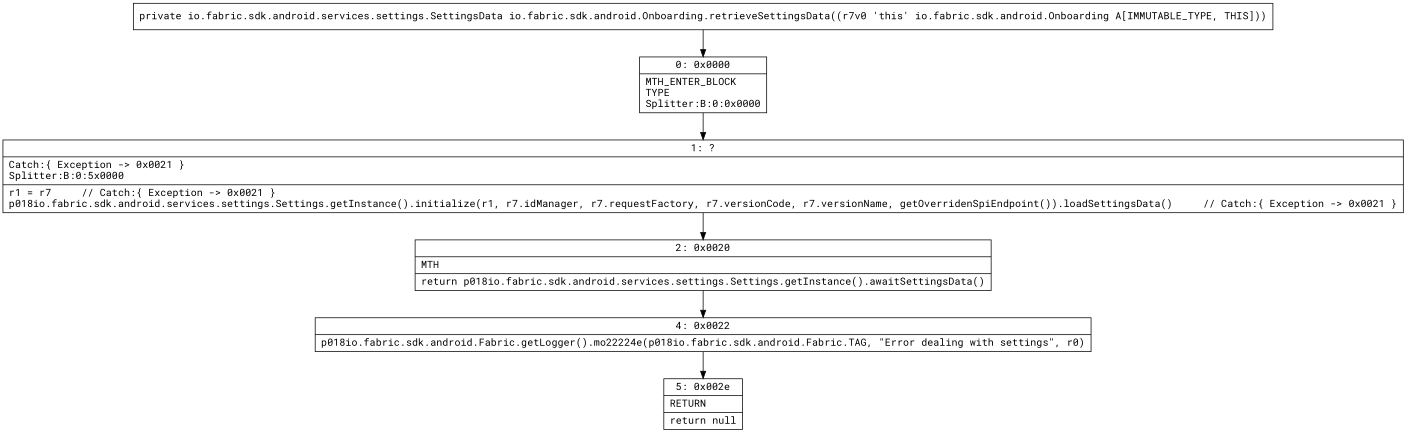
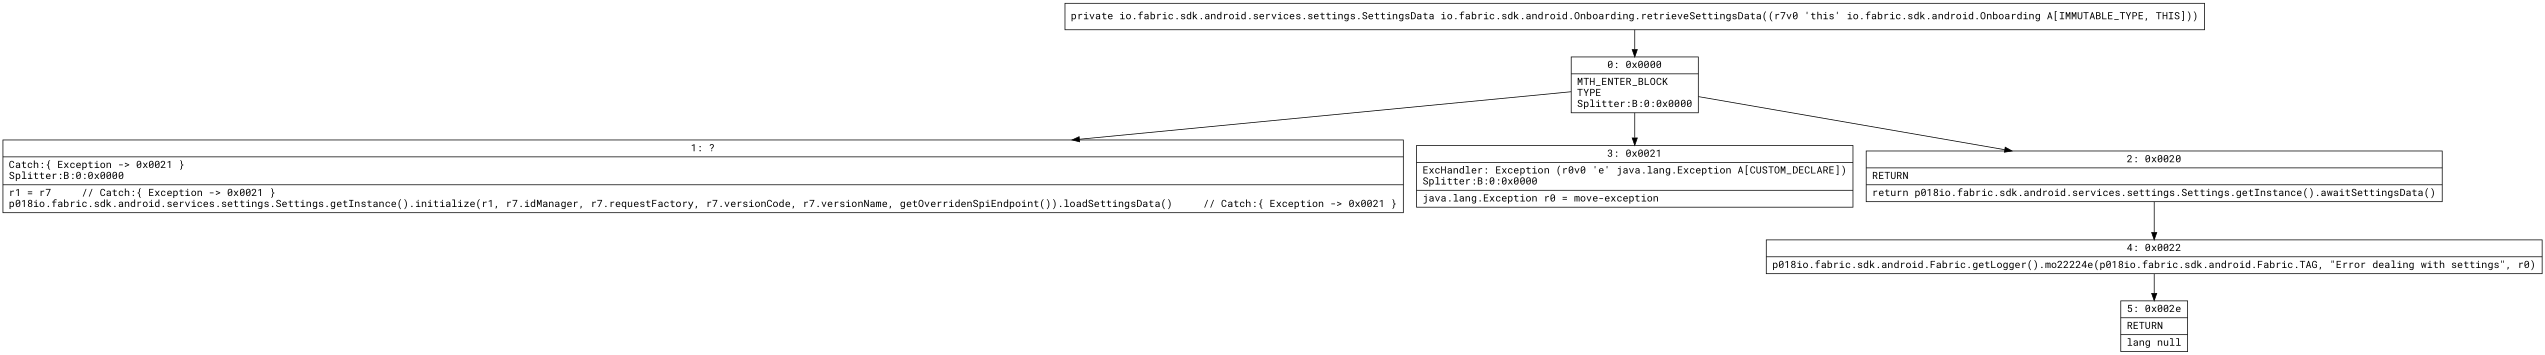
  digraph {
    fontname="Roboto Mono"
    node [fontname="Roboto Mono" shape=record]
    edge [fontname="Roboto Mono"]
    n1 [label="{0\:\ 0x0000|MTH_ENTER_BLOCK\lTYPE\lSplitter:B:0:0x0000\l}"]
-   n2 [label="{1\:\ ?|Catch:\{ Exception \-\> 0x0021 \}\lSplitter:B:0:5x0000\l|r1 = r7     \/\/ Catch:\{ Exception \-\> 0x0021 \}\lp018io.fabric.sdk.android.services.settings.Settings.getInstance().initialize(r1, r7.idManager, r7.requestFactory, r7.versionCode, r7.versionName, getOverridenSpiEndpoint()).loadSettingsData()     \/\/ Catch:\{ Exception \-\> 0x0021 \}\l}"]
-   n4 [label="{2\:\ 0x0020|MTH\l|return p018io.fabric.sdk.android.services.settings.Settings.getInstance().awaitSettingsData()\l}"]
+   n2 [label="{1\:\ ?|Catch:\{ Exception \-\> 0x0021 \}\lSplitter:B:0:0x0000\l|r1 = r7     \/\/ Catch:\{ Exception \-\> 0x0021 \}\lp018io.fabric.sdk.android.services.settings.Settings.getInstance().initialize(r1, r7.idManager, r7.requestFactory, r7.versionCode, r7.versionName, getOverridenSpiEndpoint()).loadSettingsData()     \/\/ Catch:\{ Exception \-\> 0x0021 \}\l}"]
+   n3 [label="{3\:\ 0x0021|ExcHandler: Exception (r0v0 'e' java.lang.Exception A[CUSTOM_DECLARE])\lSplitter:B:0:0x0000\l|java.lang.Exception r0 = move\-exception\l}"]
+   n4 [label="{2\:\ 0x0020|RETURN\l|return p018io.fabric.sdk.android.services.settings.Settings.getInstance().awaitSettingsData()\l}"]
    n5 [label="{4\:\ 0x0022|p018io.fabric.sdk.android.Fabric.getLogger().mo22224e(p018io.fabric.sdk.android.Fabric.TAG, \"Error dealing with settings\", r0)\l}"]
-   n6 [label="{5\:\ 0x002e|RETURN\l|return null\l}"]
+   n6 [label="{5\:\ 0x002e|RETURN\l|lang null\l}"]
    n7 [label="{private io.fabric.sdk.android.services.settings.SettingsData io.fabric.sdk.android.Onboarding.retrieveSettingsData((r7v0 'this' io.fabric.sdk.android.Onboarding A[IMMUTABLE_TYPE, THIS])) }"]
    n1 -> n2
-   n2 -> n4
+   n1 -> n3
+   n1 -> n4
    n4 -> n5
    n5 -> n6
    n7 -> n1
  }
